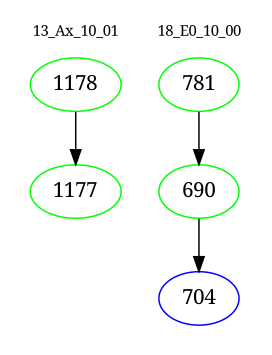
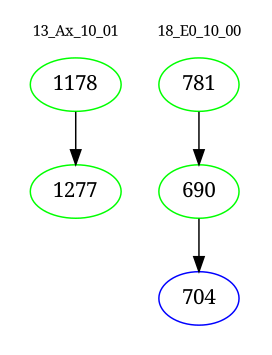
  digraph {
    fontname="Noto Serif"
    node [color=green fontname="Noto Serif"]
    edge [color=black fontname="Noto Serif"]
    n1 [label=1178]
-   n2 [label=1177]
+   n2 [label=1277]
    n3 [label=781]
    n4 [label=690]
    n5 [color=blue label=704]
    subgraph cluster_1 {
      color=white
      fontsize=10
      label="13_Ax_10_01"
      n1
      n2
    }
    subgraph cluster_2 {
      color=white
      fontsize=10
      label="18_E0_10_00"
      n3
      n4
      n5
    }
    n1 -> n2
    n3 -> n4
    n4 -> n5
  }
